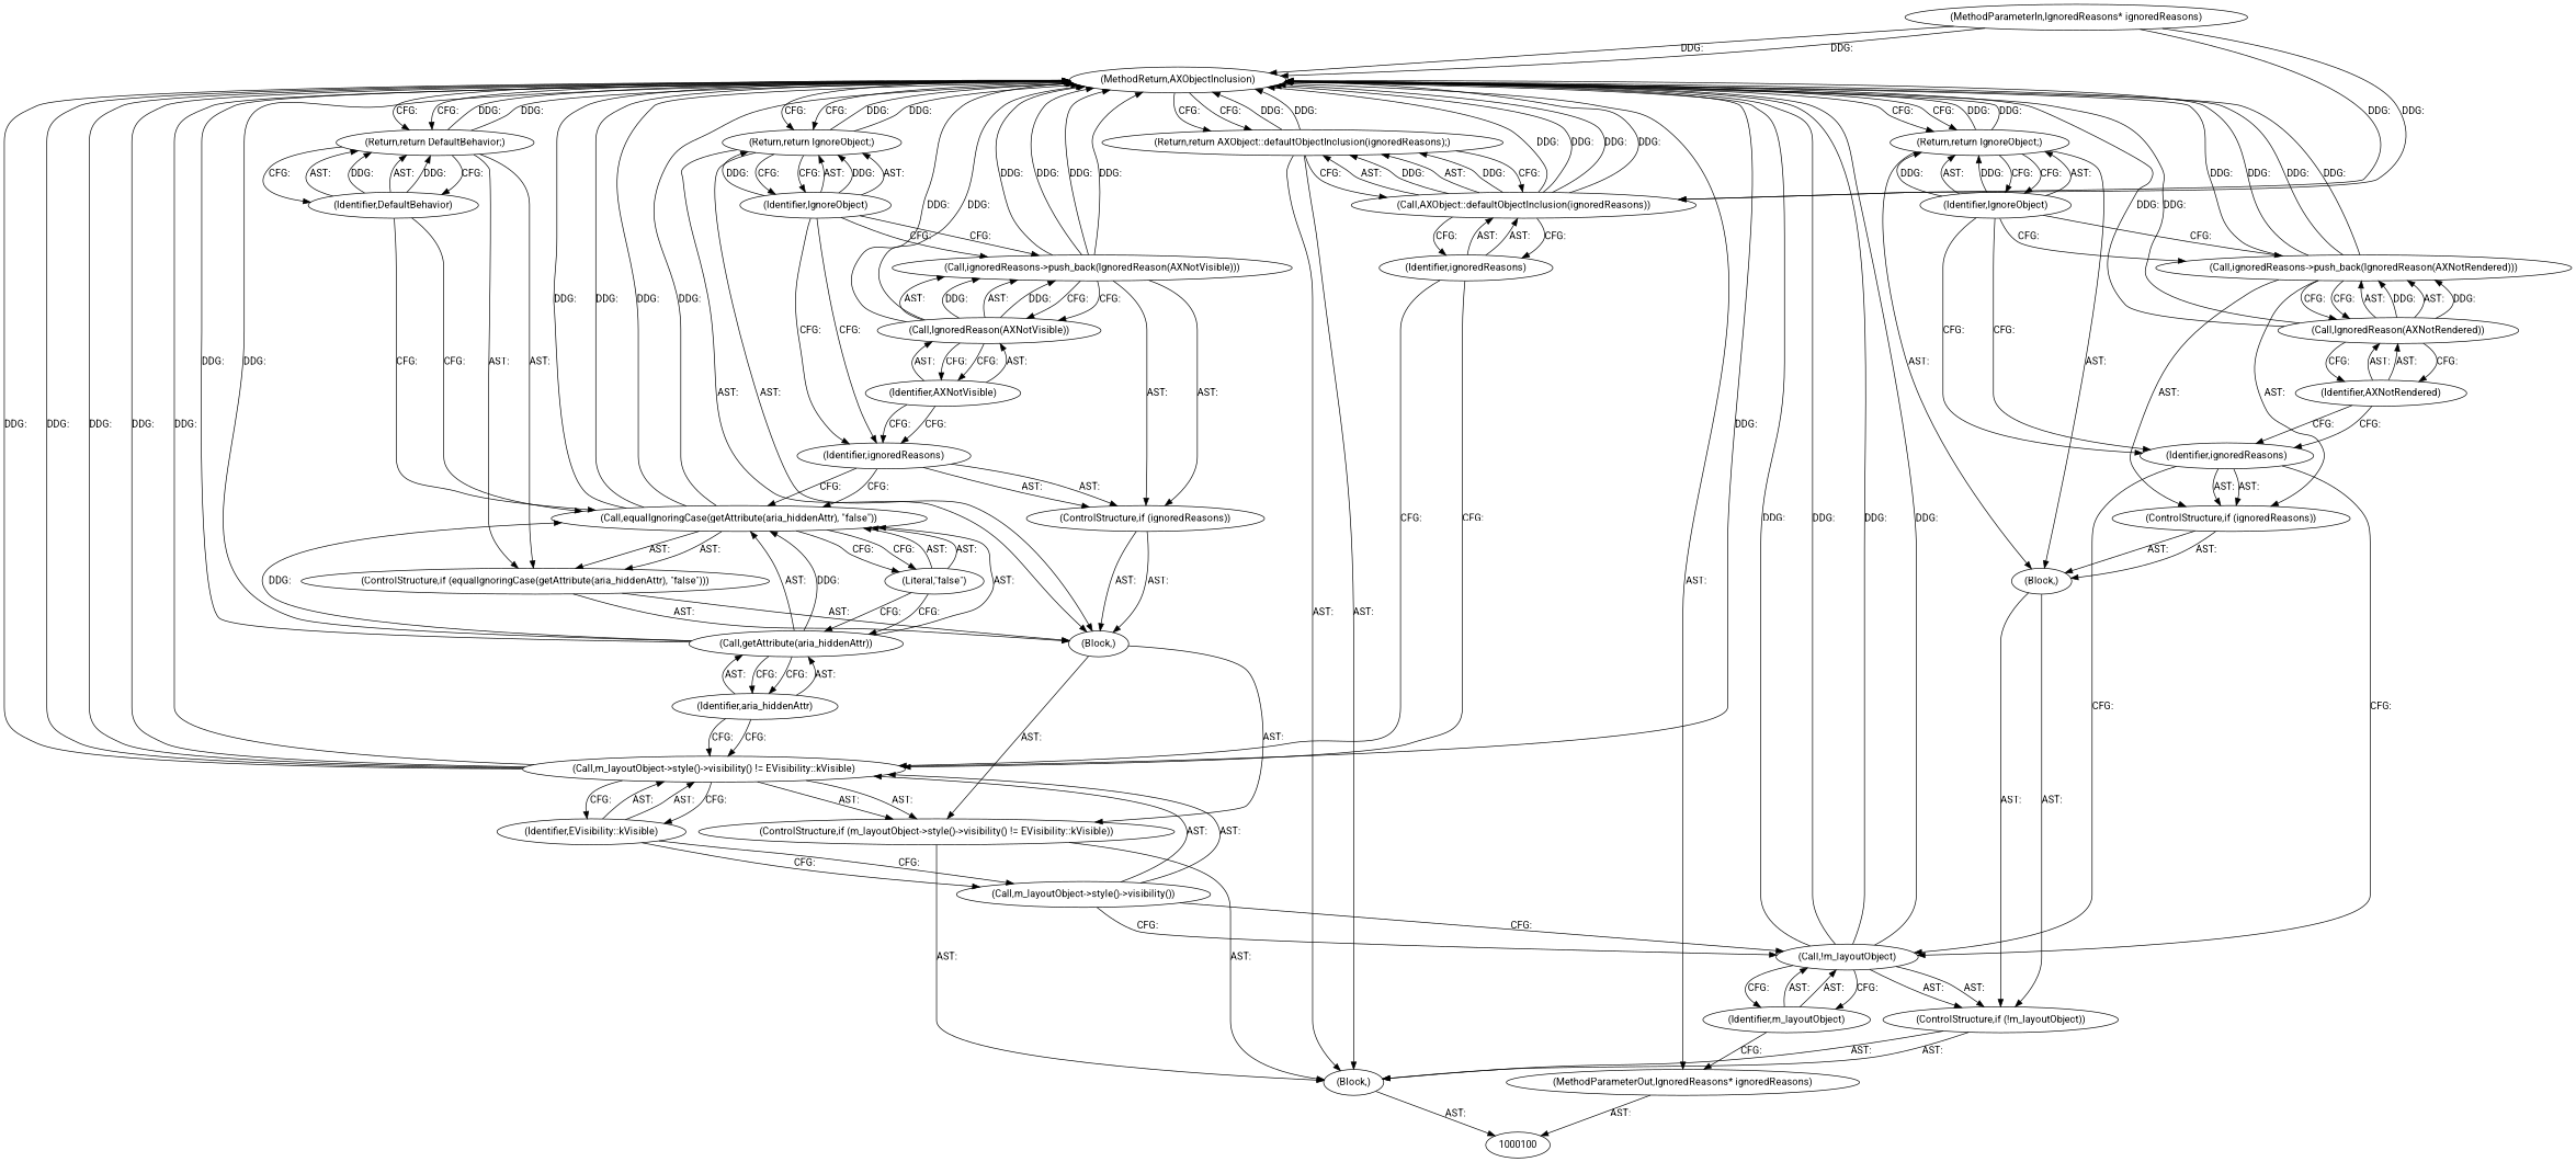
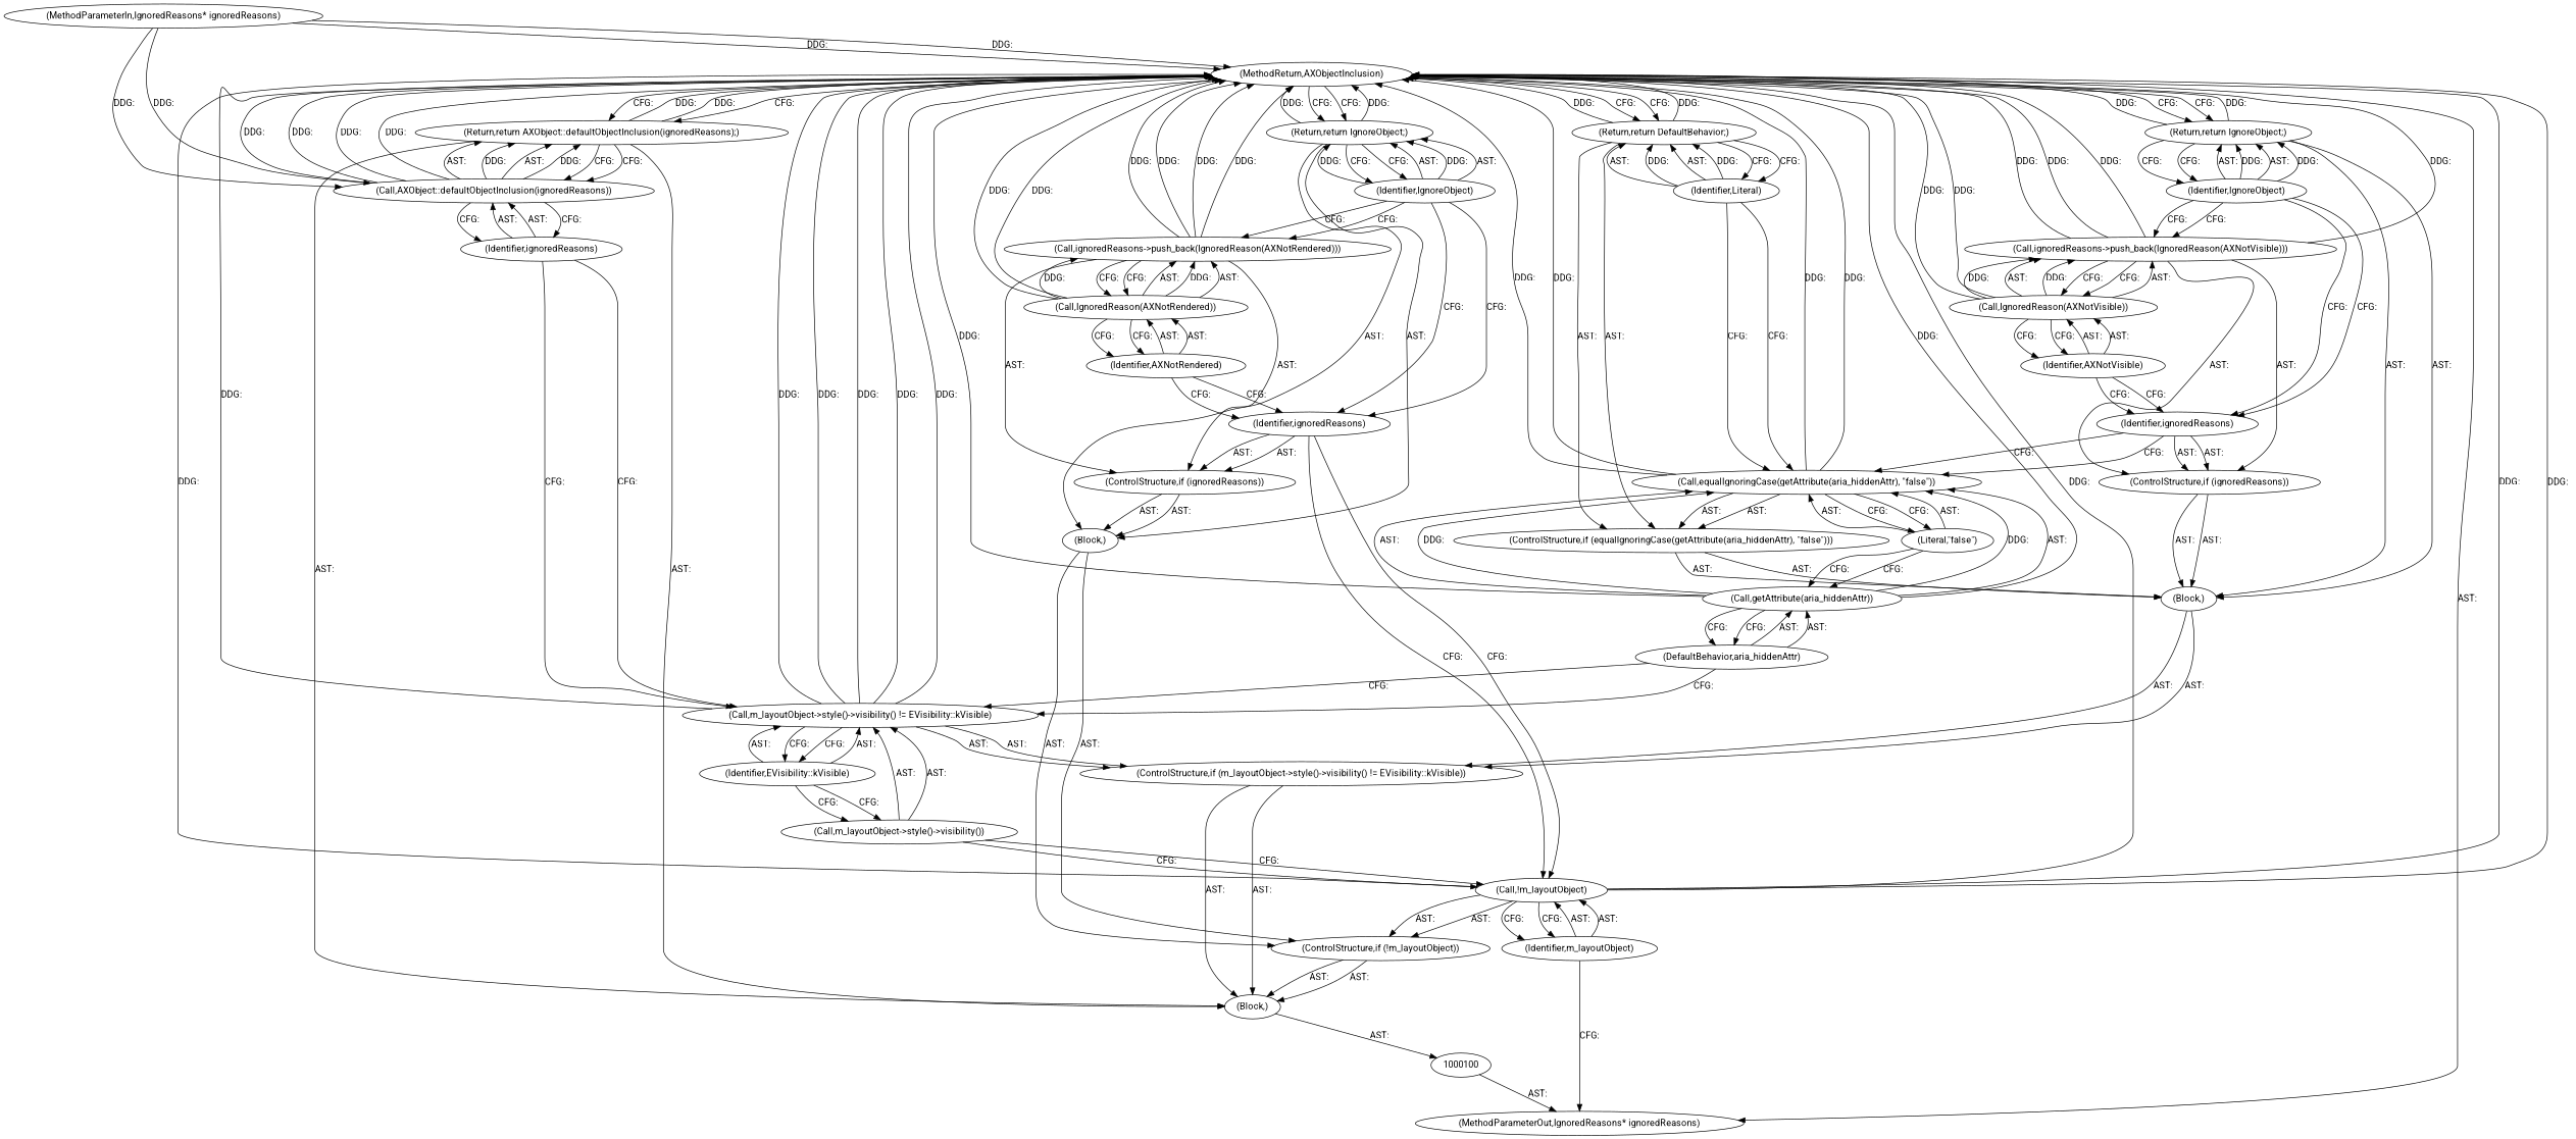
  digraph {
    fontname=Roboto
    node [fontname=Roboto]
    edge [fontname=Roboto]
    n1 [label="(MethodReturn,AXObjectInclusion)"]
    n2 [label="(Return,return DefaultBehavior;)"]
    n3 [label="(Return,return IgnoreObject;)"]
    n4 [label="(Return,return AXObject::defaultObjectInclusion(ignoredReasons);)"]
    n5 [label="(Return,return IgnoreObject;)"]
    n6 [label="(MethodParameterOut,IgnoredReasons* ignoredReasons)"]
    n7 [label="(ControlStructure,if (equalIgnoringCase(getAttribute(aria_hiddenAttr), \"false\")))"]
-   n8 [label="(Identifier,DefaultBehavior)"]
+   n8 [label="(Identifier,Literal)"]
    n9 [label="(Block,)"]
    n10 [label="(Identifier,IgnoreObject)"]
    n11 [label="(Block,)"]
    n12 [label="(Call,AXObject::defaultObjectInclusion(ignoredReasons))"]
    n13 [label="(Block,)"]
    n14 [label="(Identifier,IgnoreObject)"]
    n15 [label="(ControlStructure,if (m_layoutObject->style()->visibility() != EVisibility::kVisible))"]
    1000100
    n17 [label="(Identifier,EVisibility::kVisible)"]
    n18 [label="(Call,m_layoutObject->style()->visibility() != EVisibility::kVisible)"]
    n19 [label="(Call,m_layoutObject->style()->visibility())"]
    n20 [label="(Call,!m_layoutObject)"]
    n21 [label="(ControlStructure,if (!m_layoutObject))"]
    n22 [label="(Identifier,m_layoutObject)"]
    n23 [label="(Call,getAttribute(aria_hiddenAttr))"]
-   n24 [label="(Identifier,aria_hiddenAttr)"]
+   n24 [label="(DefaultBehavior,aria_hiddenAttr)"]
    n25 [label="(Call,equalIgnoringCase(getAttribute(aria_hiddenAttr), \"false\"))"]
    n26 [label="(Literal,\"false\")"]
    n27 [label="(ControlStructure,if (ignoredReasons))"]
    n28 [label="(Identifier,ignoredReasons)"]
    n29 [label="(Call,IgnoredReason(AXNotVisible))"]
    n30 [label="(Identifier,AXNotVisible)"]
    n31 [label="(Call,ignoredReasons->push_back(IgnoredReason(AXNotVisible)))"]
    n32 [label="(Identifier,ignoredReasons)"]
    n33 [label="(MethodParameterIn,IgnoredReasons* ignoredReasons)"]
    n34 [label="(ControlStructure,if (ignoredReasons))"]
    n35 [label="(Identifier,ignoredReasons)"]
    n36 [label="(Call,IgnoredReason(AXNotRendered))"]
    n37 [label="(Identifier,AXNotRendered)"]
    n38 [label="(Call,ignoredReasons->push_back(IgnoredReason(AXNotRendered)))"]
    n1 -> n2 [label="CFG: "]
    n1 -> n2 [label="CFG: "]
    n1 -> n3 [label="CFG: "]
    n1 -> n3 [label="CFG: "]
    n1 -> n4 [label="CFG: "]
    n1 -> n4 [label="CFG: "]
    n1 -> n5 [label="CFG: "]
    n1 -> n5 [label="CFG: "]
    n1 -> n6 [label="AST: "]
    n2 -> n1 [label="DDG: "]
    n2 -> n1 [label="DDG: "]
    n2 -> n7 [label="AST: "]
    n2 -> n7 [label="AST: "]
    n2 -> n8 [label="CFG: "]
    n2 -> n8 [label="CFG: "]
    n3 -> n1 [label="DDG: "]
    n3 -> n1 [label="DDG: "]
    n3 -> n9 [label="AST: "]
    n3 -> n9 [label="AST: "]
    n3 -> n10 [label="CFG: "]
    n3 -> n10 [label="CFG: "]
    n4 -> n1 [label="DDG: "]
    n4 -> n1 [label="DDG: "]
    n4 -> n11 [label="AST: "]
    n4 -> n11 [label="AST: "]
    n4 -> n12 [label="CFG: "]
    n4 -> n12 [label="CFG: "]
    n5 -> n1 [label="DDG: "]
    n5 -> n1 [label="DDG: "]
    n5 -> n13 [label="AST: "]
    n5 -> n13 [label="AST: "]
    n5 -> n14 [label="CFG: "]
    n5 -> n14 [label="CFG: "]
-   n6 -> 1000100 [label="AST: "]
+   1000100 -> n6 [label="AST: "]
    n7 -> n9 [label="AST: "]
    n7 -> n9 [label="AST: "]
    n8 -> n2 [label="AST: "]
    n8 -> n2 [label="DDG: "]
    n8 -> n2 [label="AST: "]
    n8 -> n2 [label="DDG: "]
    n8 -> n25 [label="CFG: "]
    n8 -> n25 [label="CFG: "]
    n9 -> n15 [label="AST: "]
    n9 -> n15 [label="AST: "]
    n10 -> n3 [label="AST: "]
    n10 -> n3 [label="DDG: "]
    n10 -> n3 [label="AST: "]
    n10 -> n3 [label="DDG: "]
    n10 -> n28 [label="CFG: "]
    n10 -> n28 [label="CFG: "]
    n10 -> n31 [label="CFG: "]
    n10 -> n31 [label="CFG: "]
    n11 -> 1000100 [label="AST: "]
    n12 -> n1 [label="DDG: "]
    n12 -> n1 [label="DDG: "]
    n12 -> n1 [label="DDG: "]
    n12 -> n1 [label="DDG: "]
    n12 -> n4 [label="AST: "]
    n12 -> n4 [label="DDG: "]
    n12 -> n4 [label="AST: "]
    n12 -> n4 [label="DDG: "]
    n12 -> n32 [label="CFG: "]
    n12 -> n32 [label="CFG: "]
    n13 -> n21 [label="AST: "]
    n13 -> n21 [label="AST: "]
    n14 -> n5 [label="AST: "]
    n14 -> n5 [label="DDG: "]
    n14 -> n5 [label="AST: "]
    n14 -> n5 [label="DDG: "]
    n14 -> n35 [label="CFG: "]
    n14 -> n35 [label="CFG: "]
    n14 -> n38 [label="CFG: "]
    n14 -> n38 [label="CFG: "]
    n15 -> n11 [label="AST: "]
    n15 -> n11 [label="AST: "]
    n17 -> n18 [label="AST: "]
    n17 -> n18 [label="AST: "]
    n17 -> n19 [label="CFG: "]
    n17 -> n19 [label="CFG: "]
    n18 -> n1 [label="DDG: "]
    n18 -> n1 [label="DDG: "]
    n18 -> n1 [label="DDG: "]
    n18 -> n1 [label="DDG: "]
    n18 -> n1 [label="DDG: "]
    n18 -> n1 [label="DDG: "]
    n18 -> n15 [label="AST: "]
    n18 -> n15 [label="AST: "]
    n18 -> n17 [label="CFG: "]
    n18 -> n17 [label="CFG: "]
    n19 -> n18 [label="AST: "]
    n19 -> n18 [label="AST: "]
    n19 -> n20 [label="CFG: "]
    n19 -> n20 [label="CFG: "]
    n20 -> n1 [label="DDG: "]
    n20 -> n1 [label="DDG: "]
    n20 -> n1 [label="DDG: "]
    n20 -> n1 [label="DDG: "]
    n20 -> n21 [label="AST: "]
    n20 -> n21 [label="AST: "]
    n20 -> n22 [label="CFG: "]
    n20 -> n22 [label="CFG: "]
    n21 -> n11 [label="AST: "]
    n21 -> n11 [label="AST: "]
    n22 -> n6 [label="CFG: "]
    n22 -> n20 [label="AST: "]
    n22 -> n20 [label="AST: "]
    n23 -> n1 [label="DDG: "]
    n23 -> n1 [label="DDG: "]
    n23 -> n24 [label="CFG: "]
    n23 -> n24 [label="CFG: "]
    n23 -> n25 [label="AST: "]
    n23 -> n25 [label="DDG: "]
    n23 -> n25 [label="AST: "]
    n23 -> n25 [label="DDG: "]
    n24 -> n18 [label="CFG: "]
    n24 -> n18 [label="CFG: "]
    n24 -> n23 [label="AST: "]
    n24 -> n23 [label="AST: "]
    n25 -> n1 [label="DDG: "]
    n25 -> n1 [label="DDG: "]
    n25 -> n1 [label="DDG: "]
    n25 -> n1 [label="DDG: "]
    n25 -> n7 [label="AST: "]
    n25 -> n7 [label="AST: "]
    n25 -> n26 [label="CFG: "]
    n25 -> n26 [label="CFG: "]
    n26 -> n23 [label="CFG: "]
    n26 -> n23 [label="CFG: "]
    n26 -> n25 [label="AST: "]
    n26 -> n25 [label="AST: "]
    n27 -> n9 [label="AST: "]
    n27 -> n9 [label="AST: "]
    n28 -> n25 [label="CFG: "]
    n28 -> n25 [label="CFG: "]
    n28 -> n27 [label="AST: "]
    n28 -> n27 [label="AST: "]
    n29 -> n1 [label="DDG: "]
    n29 -> n1 [label="DDG: "]
    n29 -> n30 [label="CFG: "]
    n29 -> n30 [label="CFG: "]
    n29 -> n31 [label="AST: "]
    n29 -> n31 [label="DDG: "]
    n29 -> n31 [label="AST: "]
    n29 -> n31 [label="DDG: "]
    n30 -> n28 [label="CFG: "]
    n30 -> n28 [label="CFG: "]
    n30 -> n29 [label="AST: "]
    n30 -> n29 [label="AST: "]
    n31 -> n1 [label="DDG: "]
    n31 -> n1 [label="DDG: "]
    n31 -> n1 [label="DDG: "]
    n31 -> n1 [label="DDG: "]
    n31 -> n27 [label="AST: "]
    n31 -> n27 [label="AST: "]
    n31 -> n29 [label="CFG: "]
    n31 -> n29 [label="CFG: "]
    n32 -> n12 [label="AST: "]
    n32 -> n12 [label="AST: "]
    n32 -> n18 [label="CFG: "]
    n32 -> n18 [label="CFG: "]
    n33 -> n1 [label="DDG: "]
    n33 -> n1 [label="DDG: "]
    n33 -> n12 [label="DDG: "]
    n33 -> n12 [label="DDG: "]
    n34 -> n13 [label="AST: "]
    n34 -> n13 [label="AST: "]
    n35 -> n20 [label="CFG: "]
    n35 -> n20 [label="CFG: "]
    n35 -> n34 [label="AST: "]
    n35 -> n34 [label="AST: "]
    n36 -> n1 [label="DDG: "]
    n36 -> n1 [label="DDG: "]
    n36 -> n37 [label="CFG: "]
    n36 -> n37 [label="CFG: "]
    n36 -> n38 [label="AST: "]
    n36 -> n38 [label="DDG: "]
    n36 -> n38 [label="AST: "]
    n36 -> n38 [label="DDG: "]
    n37 -> n35 [label="CFG: "]
    n37 -> n35 [label="CFG: "]
    n37 -> n36 [label="AST: "]
    n37 -> n36 [label="AST: "]
    n38 -> n1 [label="DDG: "]
    n38 -> n1 [label="DDG: "]
    n38 -> n1 [label="DDG: "]
    n38 -> n1 [label="DDG: "]
    n38 -> n34 [label="AST: "]
    n38 -> n34 [label="AST: "]
    n38 -> n36 [label="CFG: "]
    n38 -> n36 [label="CFG: "]
  }
